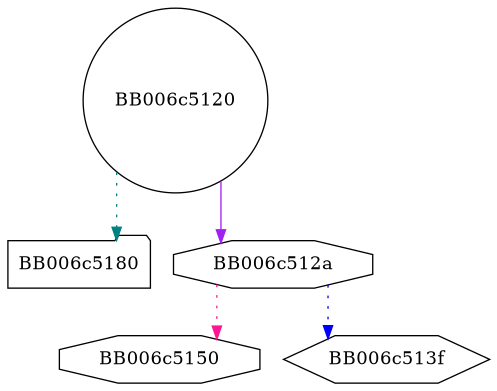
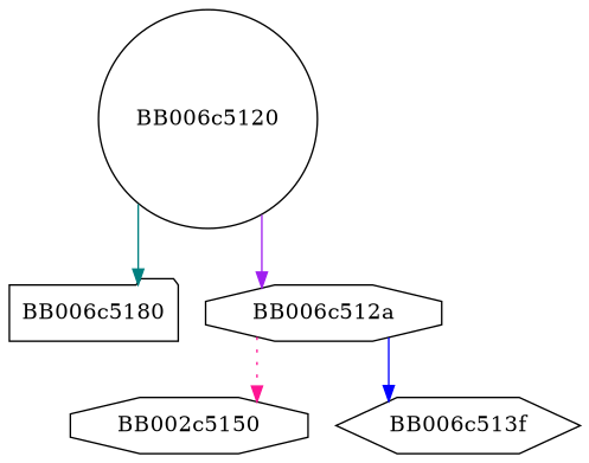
  digraph {
    splines=ortho
    node [shape=octagon]
    edge [style=dotted]
    BB006c5120 [shape=circle]
    BB006c5180 [shape=folder]
    BB006c512a
-   BB006c5150
+   BB006c5150 [label=BB002c5150]
    BB006c513f [shape=hexagon]
-   BB006c5120 -> BB006c5180 [color=teal]
+   BB006c5120 -> BB006c5180 [color=teal style=solid]
    BB006c5120 -> BB006c512a [color=purple style=solid]
    BB006c512a -> BB006c5150 [color=deeppink]
-   BB006c512a -> BB006c513f [color=blue]
+   BB006c512a -> BB006c513f [color=blue style=solid]
  }
